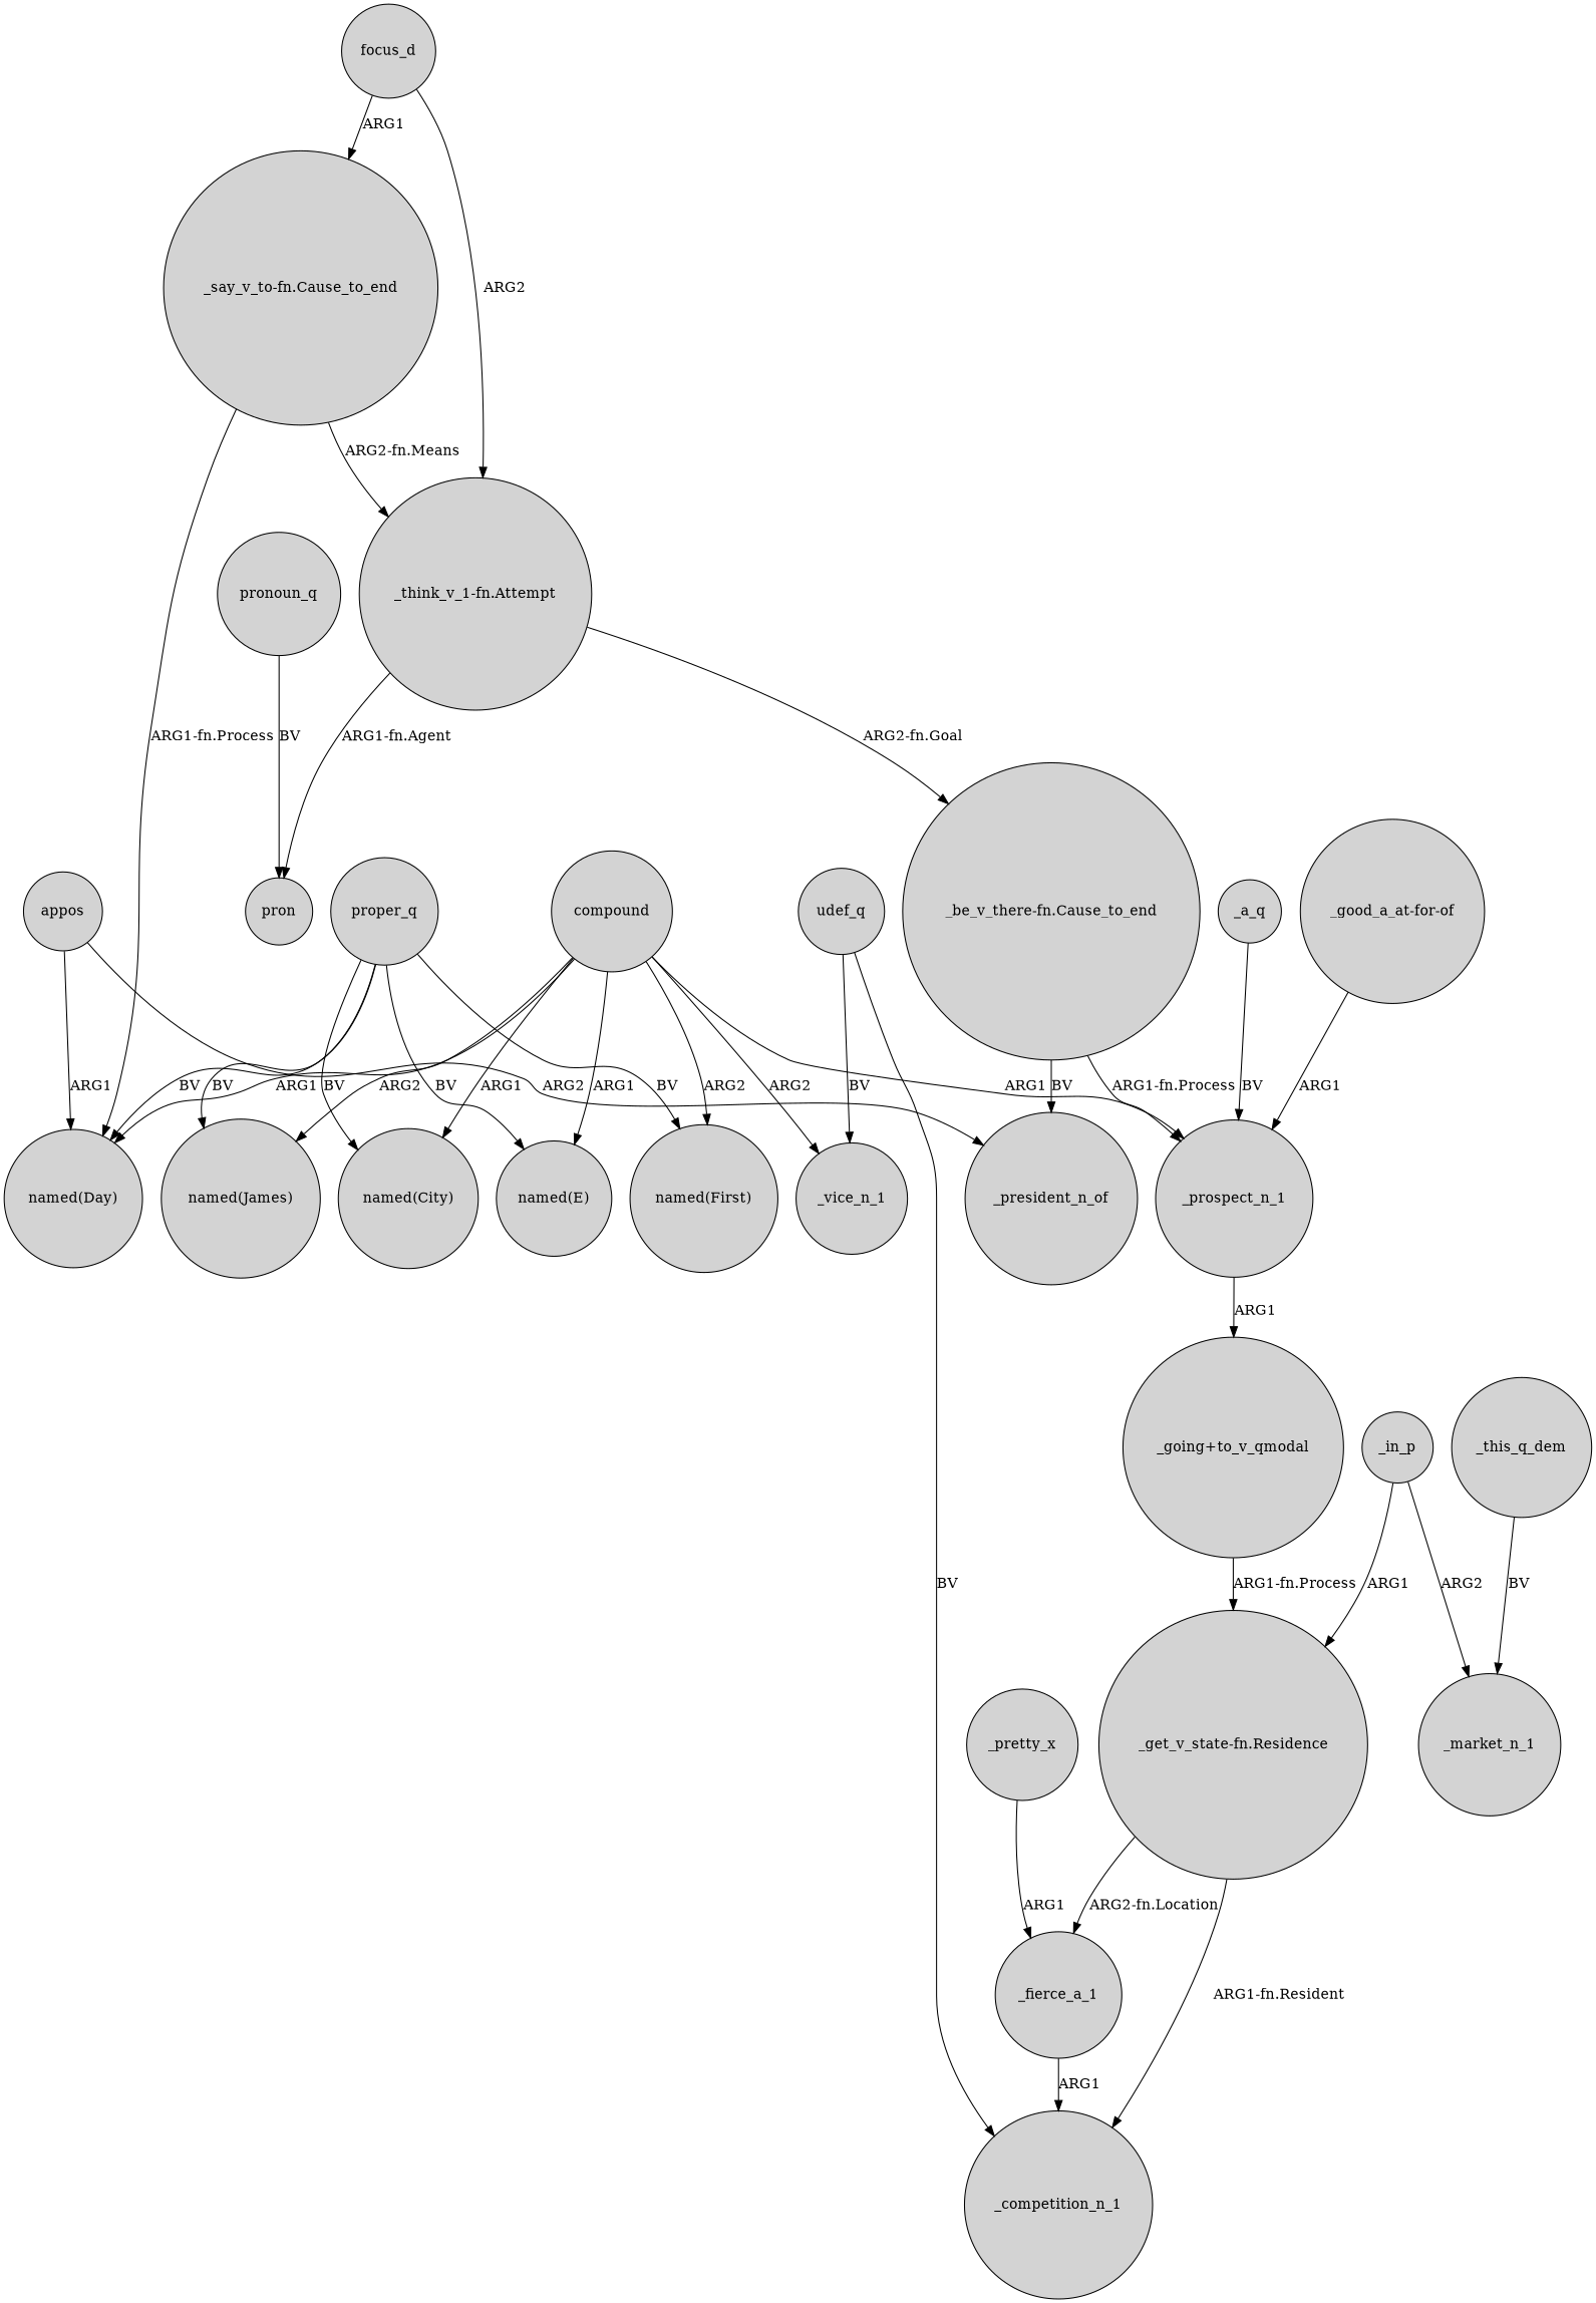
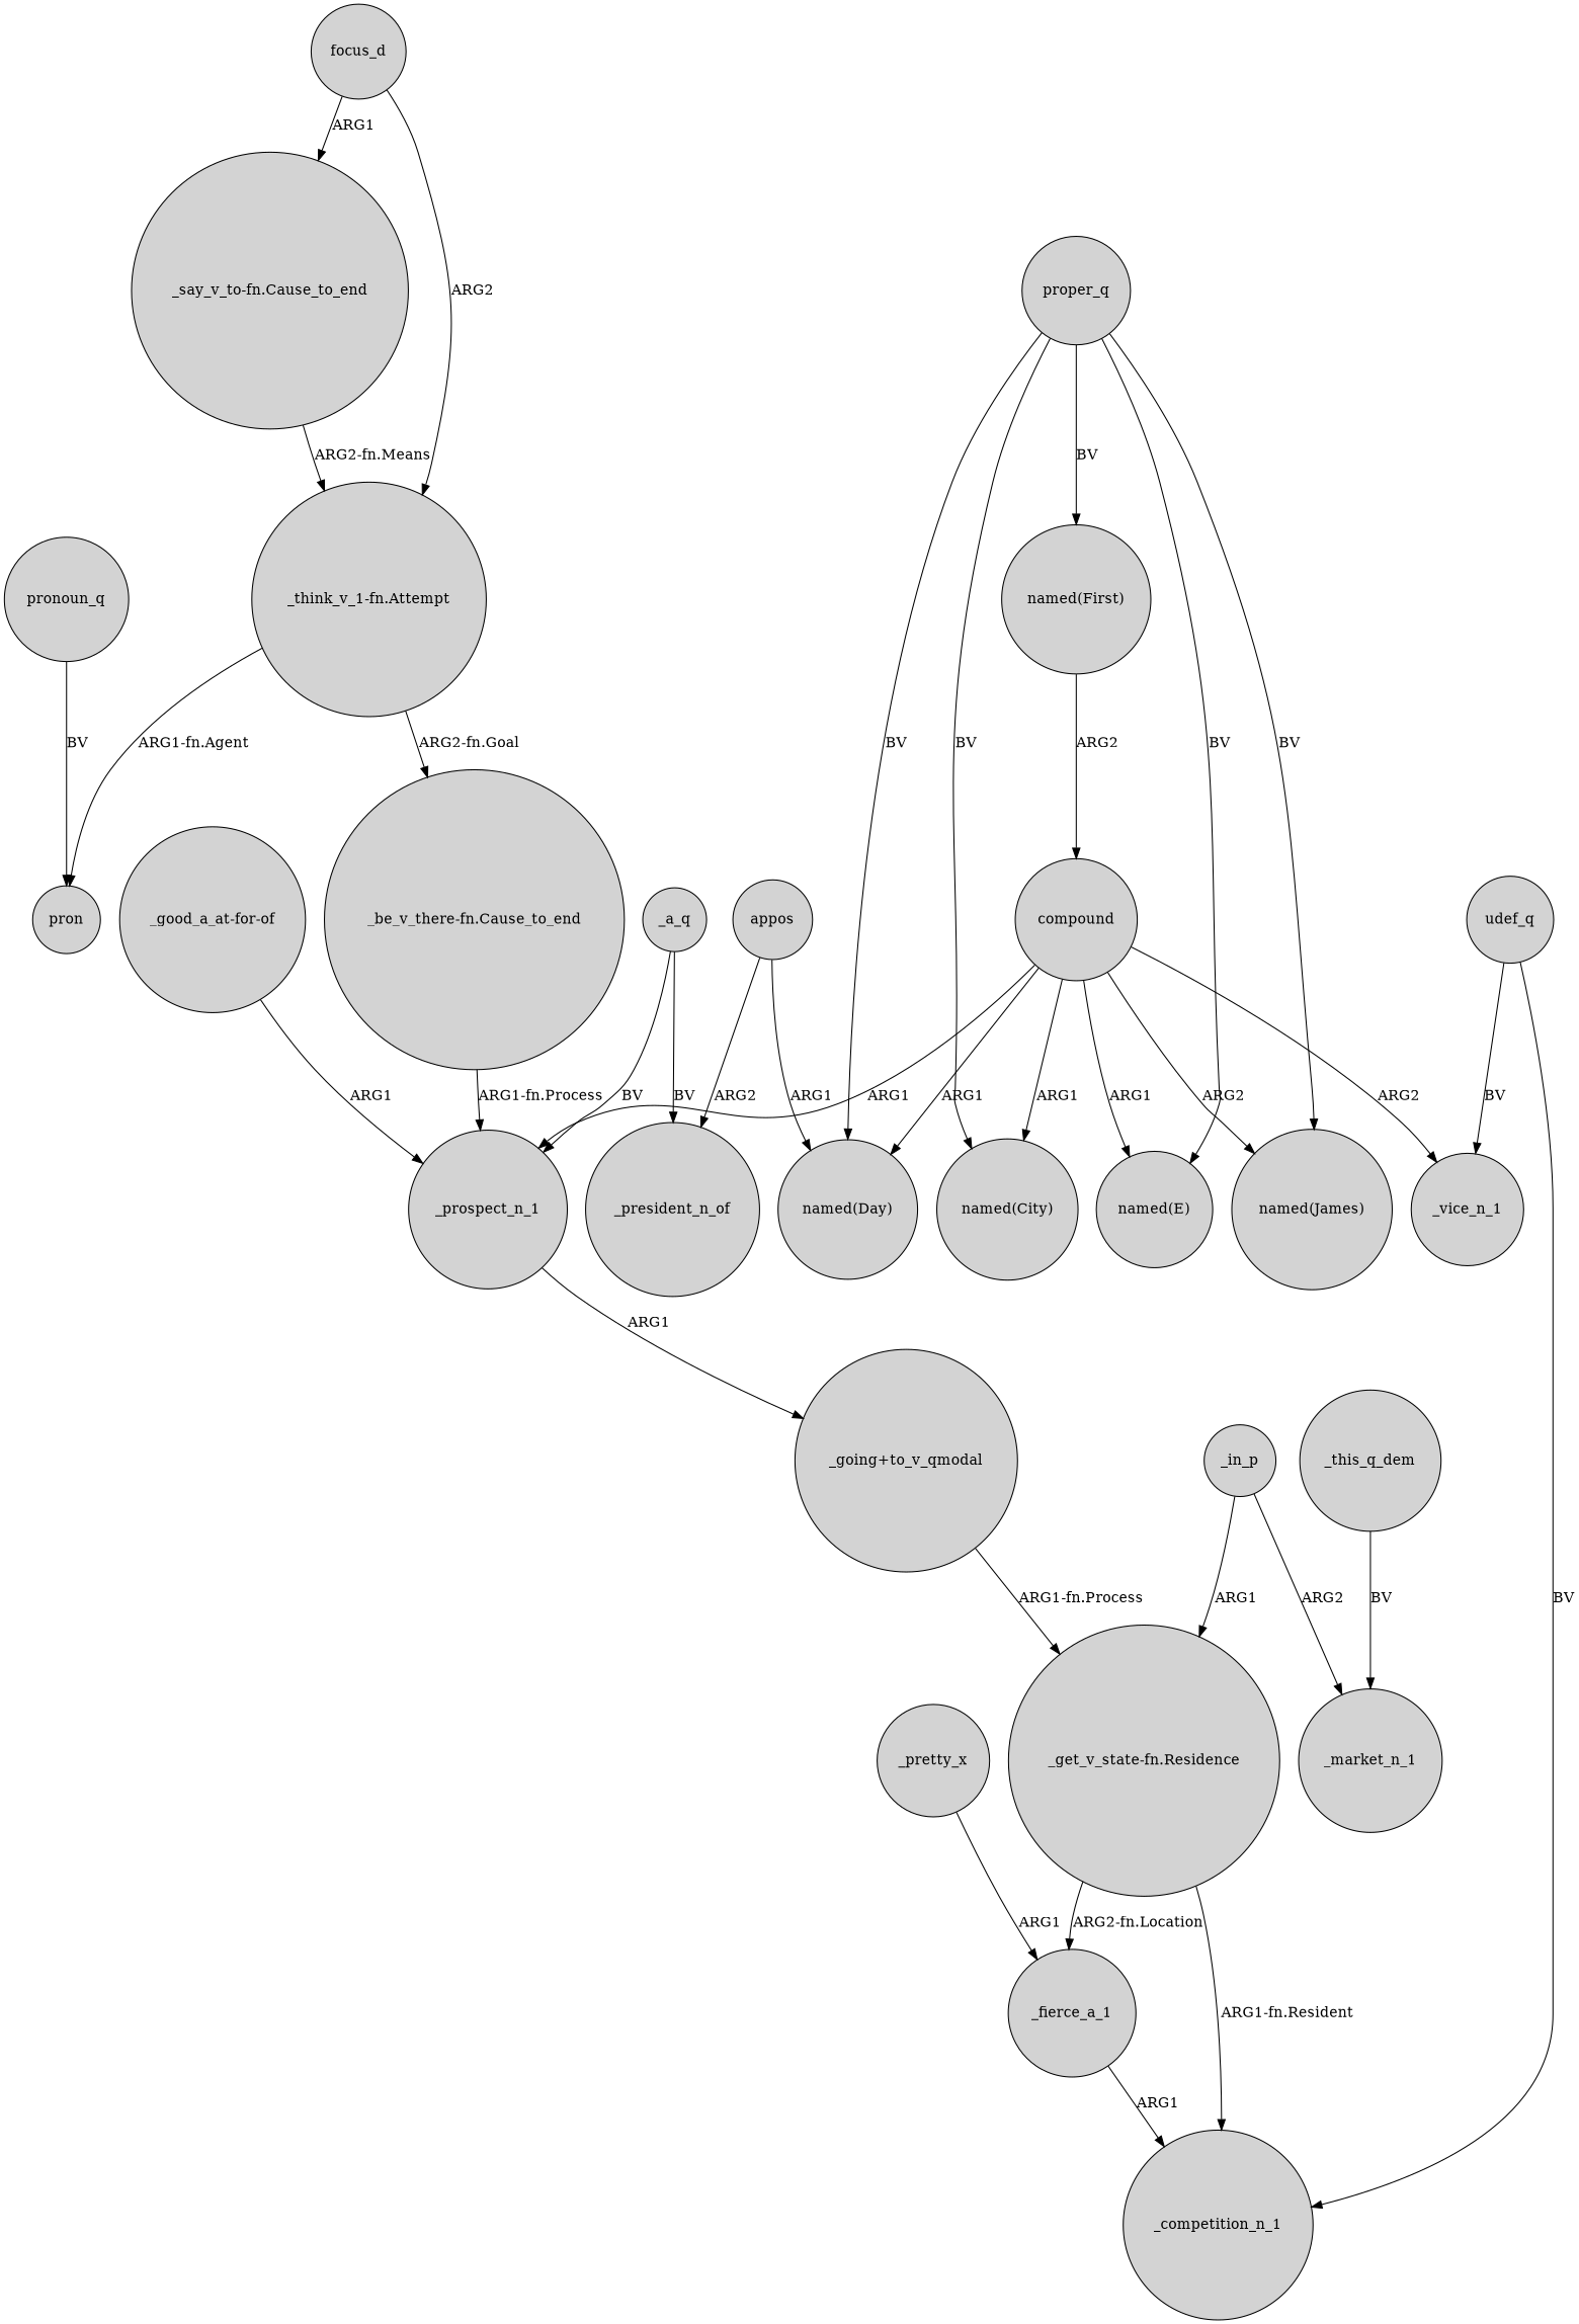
  digraph {
    node [shape=circle style=filled]
    _pretty_x
    _fierce_a_1
    _competition_n_1
    "_say_v_to-fn.Cause_to_end"
    "named(Day)"
    "_think_v_1-fn.Attempt"
    pron
    "_be_v_there-fn.Cause_to_end"
    appos
    _president_n_of
    compound
    "named(City)"
    "named(James)"
    "named(First)"
    "named(E)"
    _vice_n_1
    _prospect_n_1
    _a_q
    "_going+to_v_qmodal"
    "_get_v_state-fn.Residence"
    proper_q
    focus_d
    _in_p
    _market_n_1
    pronoun_q
    _this_q_dem
    udef_q
    "_good_a_at-for-of"
    _pretty_x -> _fierce_a_1 [label=ARG1]
    _fierce_a_1 -> _competition_n_1 [label=ARG1]
-   "_say_v_to-fn.Cause_to_end" -> "named(Day)" [label="ARG1-fn.Process"]
    "_say_v_to-fn.Cause_to_end" -> "_think_v_1-fn.Attempt" [label="ARG2-fn.Means"]
    "_think_v_1-fn.Attempt" -> pron [label="ARG1-fn.Agent"]
    "_think_v_1-fn.Attempt" -> "_be_v_there-fn.Cause_to_end" [label="ARG2-fn.Goal"]
    "_be_v_there-fn.Cause_to_end" -> _prospect_n_1 [label="ARG1-fn.Process"]
    appos -> "named(Day)" [label=ARG1]
    appos -> _president_n_of [label=ARG2]
    compound -> "named(Day)" [label=ARG1]
    compound -> "named(City)" [label=ARG1]
    compound -> "named(James)" [label=ARG2]
-   compound -> "named(First)" [label=ARG2]
+   "named(First)" -> compound [label=ARG2]
    compound -> "named(E)" [label=ARG1]
    compound -> _vice_n_1 [label=ARG2]
    compound -> _prospect_n_1 [label=ARG1]
    _prospect_n_1 -> "_going+to_v_qmodal" [label=ARG1]
-   "_be_v_there-fn.Cause_to_end" -> _president_n_of [label=BV]
+   _a_q -> _president_n_of [label=BV]
    _a_q -> _prospect_n_1 [label=BV]
    "_going+to_v_qmodal" -> "_get_v_state-fn.Residence" [label="ARG1-fn.Process"]
    "_get_v_state-fn.Residence" -> _fierce_a_1 [label="ARG2-fn.Location"]
    "_get_v_state-fn.Residence" -> _competition_n_1 [label="ARG1-fn.Resident"]
    proper_q -> "named(Day)" [label=BV]
    proper_q -> "named(City)" [label=BV]
    proper_q -> "named(James)" [label=BV]
    proper_q -> "named(First)" [label=BV]
    proper_q -> "named(E)" [label=BV]
    focus_d -> "_say_v_to-fn.Cause_to_end" [label=ARG1]
    focus_d -> "_think_v_1-fn.Attempt" [label=ARG2]
    _in_p -> "_get_v_state-fn.Residence" [label=ARG1]
    _in_p -> _market_n_1 [label=ARG2]
    pronoun_q -> pron [label=BV]
    _this_q_dem -> _market_n_1 [label=BV]
    udef_q -> _competition_n_1 [label=BV]
    udef_q -> _vice_n_1 [label=BV]
    "_good_a_at-for-of" -> _prospect_n_1 [label=ARG1]
  }
